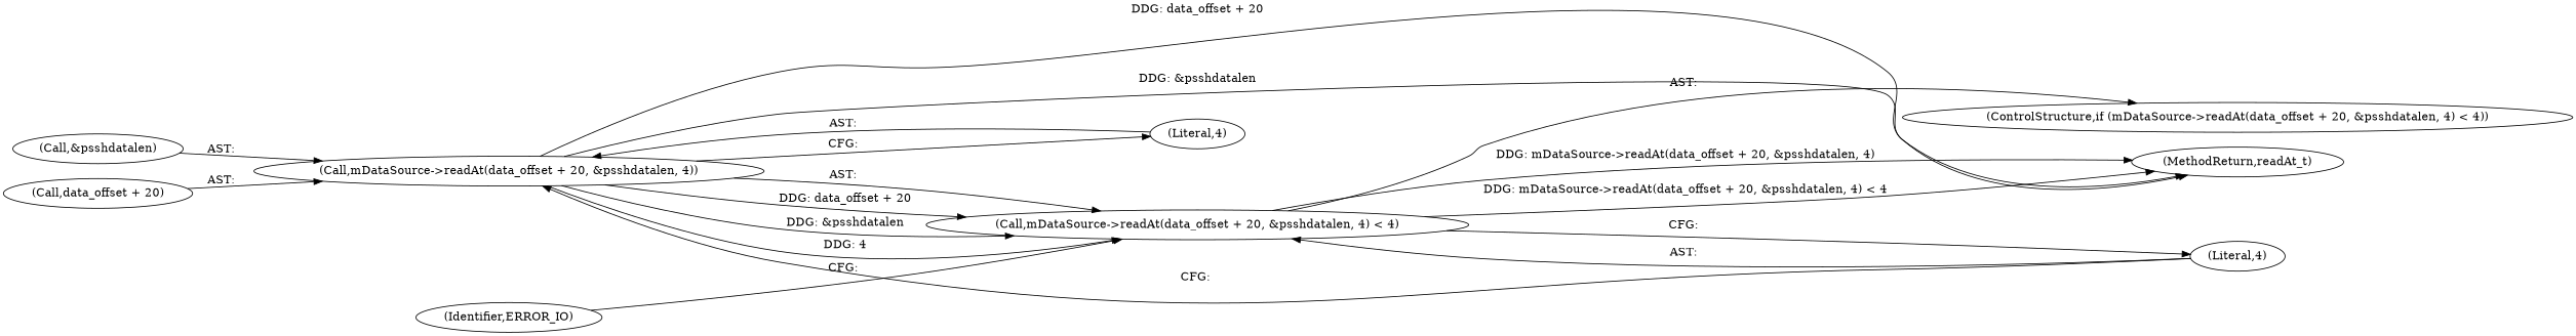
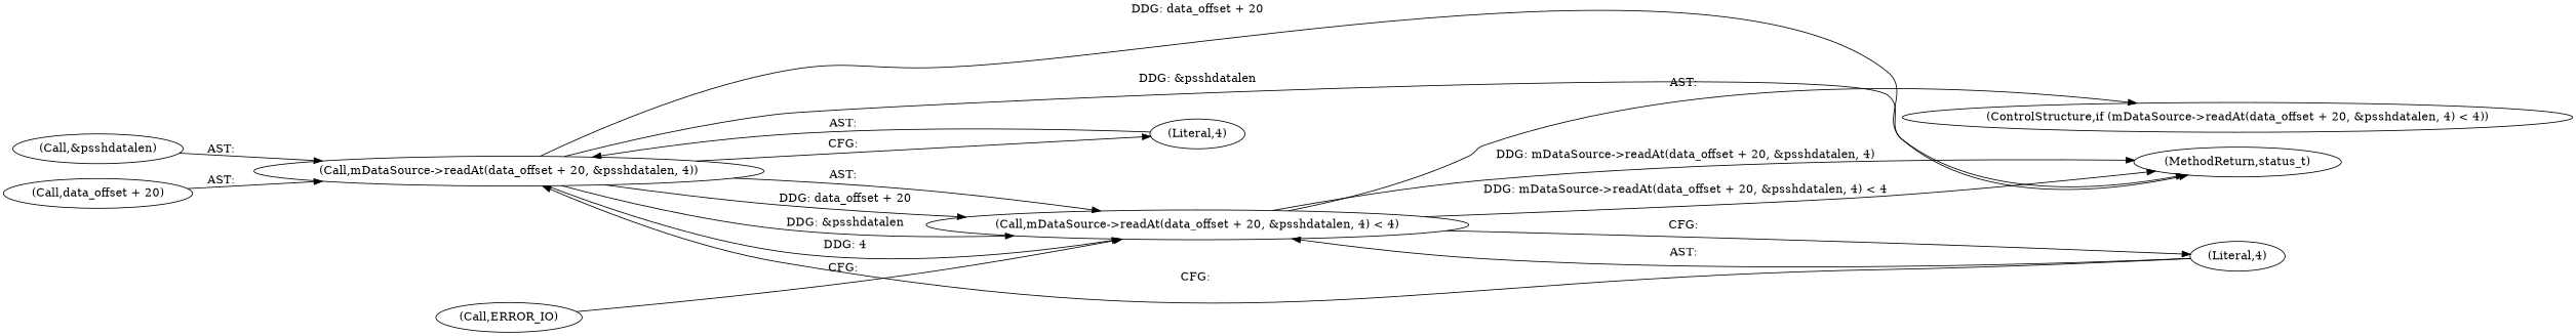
  digraph {
    rankdir=LR
    n1 [label="(Call,mDataSource->readAt(data_offset + 20, &psshdatalen, 4))"]
    n2 [label="(Call,mDataSource->readAt(data_offset + 20, &psshdatalen, 4) < 4)"]
-   n3 [label="(MethodReturn,readAt_t)"]
+   n3 [label="(MethodReturn,status_t)"]
    n4 [label="(Literal,4)"]
    n5 [label="(ControlStructure,if (mDataSource->readAt(data_offset + 20, &psshdatalen, 4) < 4))"]
    n6 [label="(Literal,4)"]
    n7 [label="(Call,&psshdatalen)"]
-   n8 [label="(Identifier,ERROR_IO)"]
+   n8 [label="(Call,ERROR_IO)"]
    n9 [label="(Call,data_offset + 20)"]
    n1 -> n2 [label="AST: "]
    n1 -> n2 [label="DDG: data_offset + 20"]
    n1 -> n2 [label="DDG: &psshdatalen"]
    n1 -> n2 [label="DDG: 4"]
    n1 -> n3 [label="DDG: data_offset + 20"]
    n1 -> n3 [label="DDG: &psshdatalen"]
    n1 -> n4 [label="CFG: "]
    n2 -> n3 [label="DDG: mDataSource->readAt(data_offset + 20, &psshdatalen, 4)"]
    n2 -> n3 [label="DDG: mDataSource->readAt(data_offset + 20, &psshdatalen, 4) < 4"]
    n2 -> n5 [label="AST: "]
    n2 -> n6 [label="CFG: "]
    n4 -> n1 [label="AST: "]
    n6 -> n1 [label="CFG: "]
    n6 -> n2 [label="AST: "]
    n7 -> n1 [label="AST: "]
    n8 -> n2 [label="CFG: "]
    n9 -> n1 [label="AST: "]
  }
